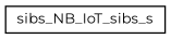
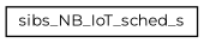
  digraph {
    rankdir=TB
    fontname=Montserrat
-   n1 [color=black fillcolor=white fontname=Montserrat fontsize=10 height=0.2 label=sibs_NB_IoT_sibs_s shape=record style=filled width=0.4]
+   n1 [color=black fillcolor=white fontname=Montserrat fontsize=10 height=0.2 label=sibs_NB_IoT_sched_s shape=record style=filled width=0.4]
  }
